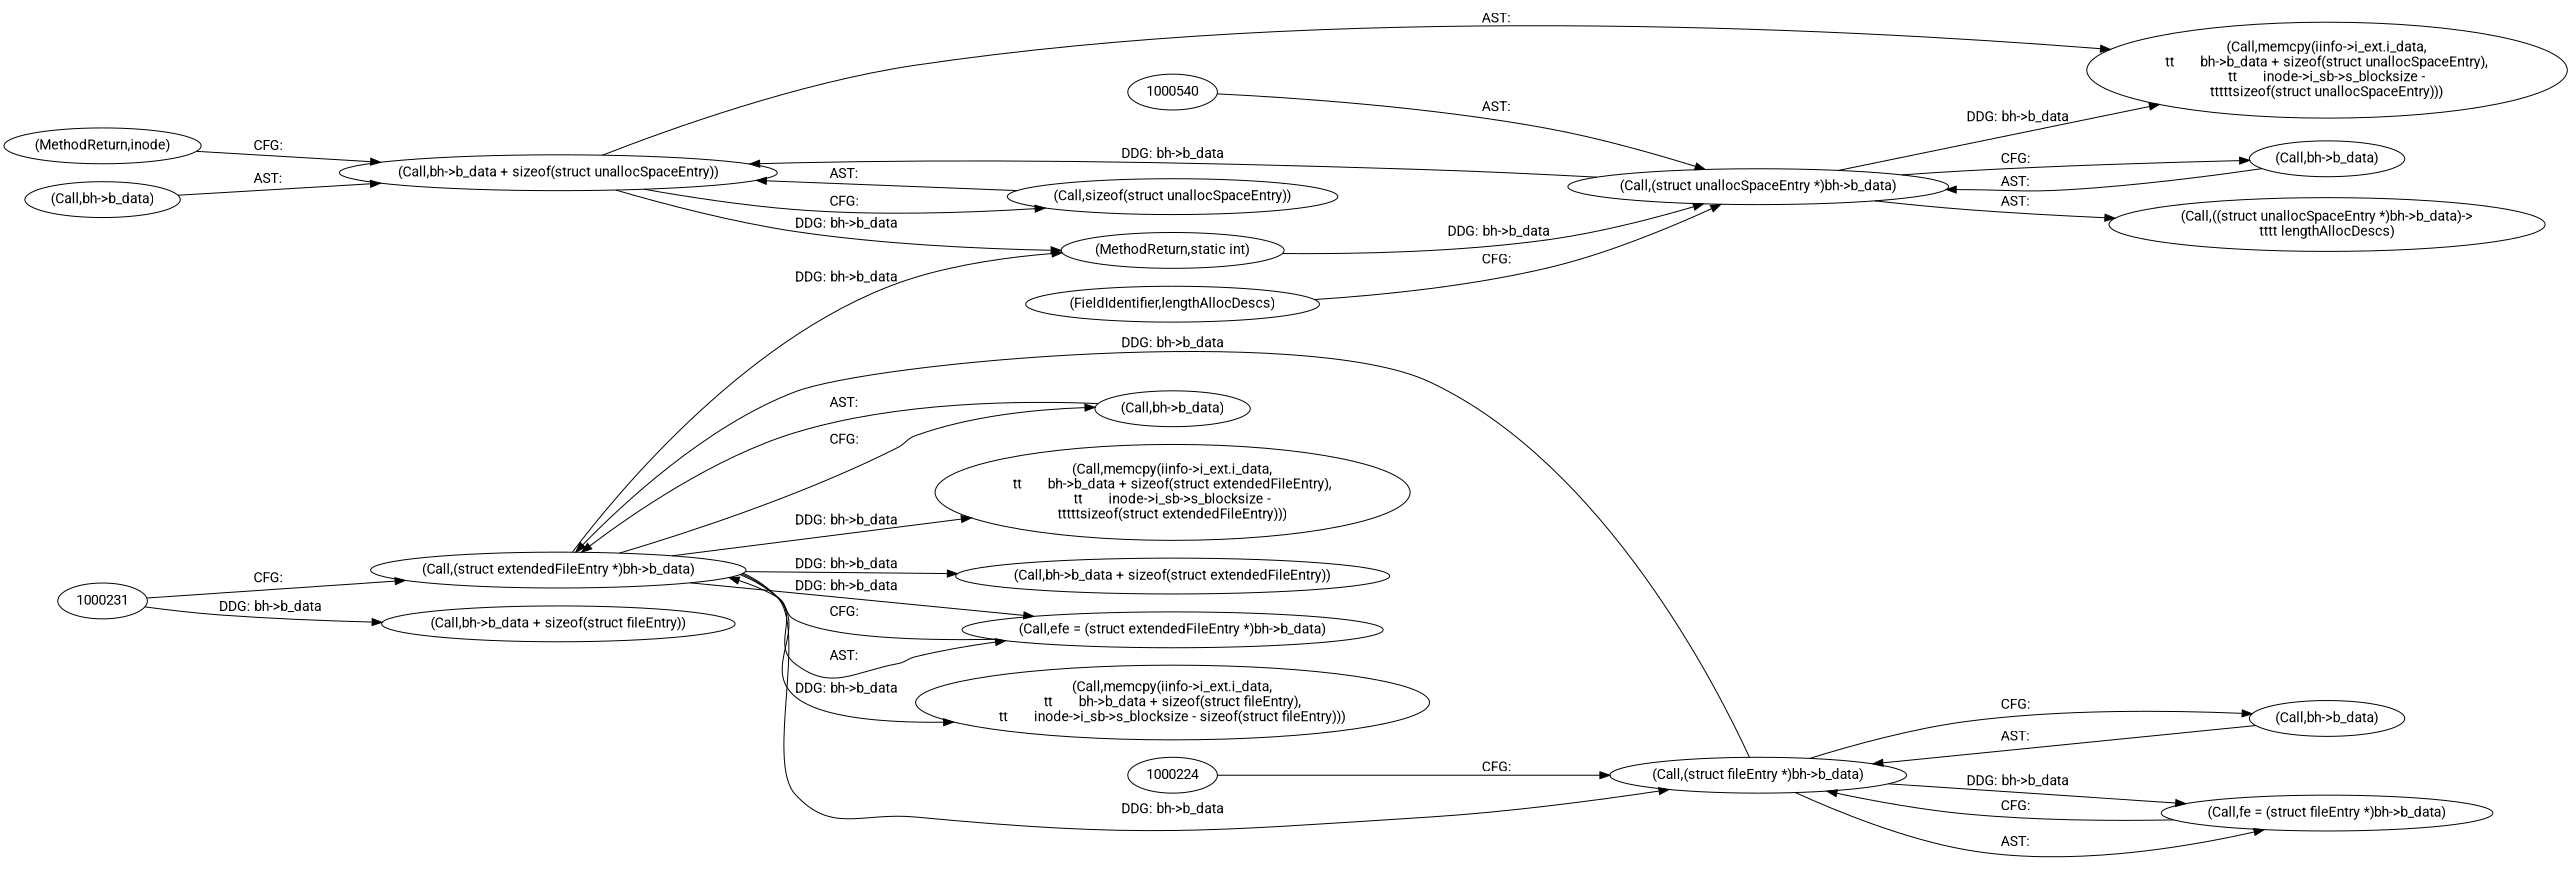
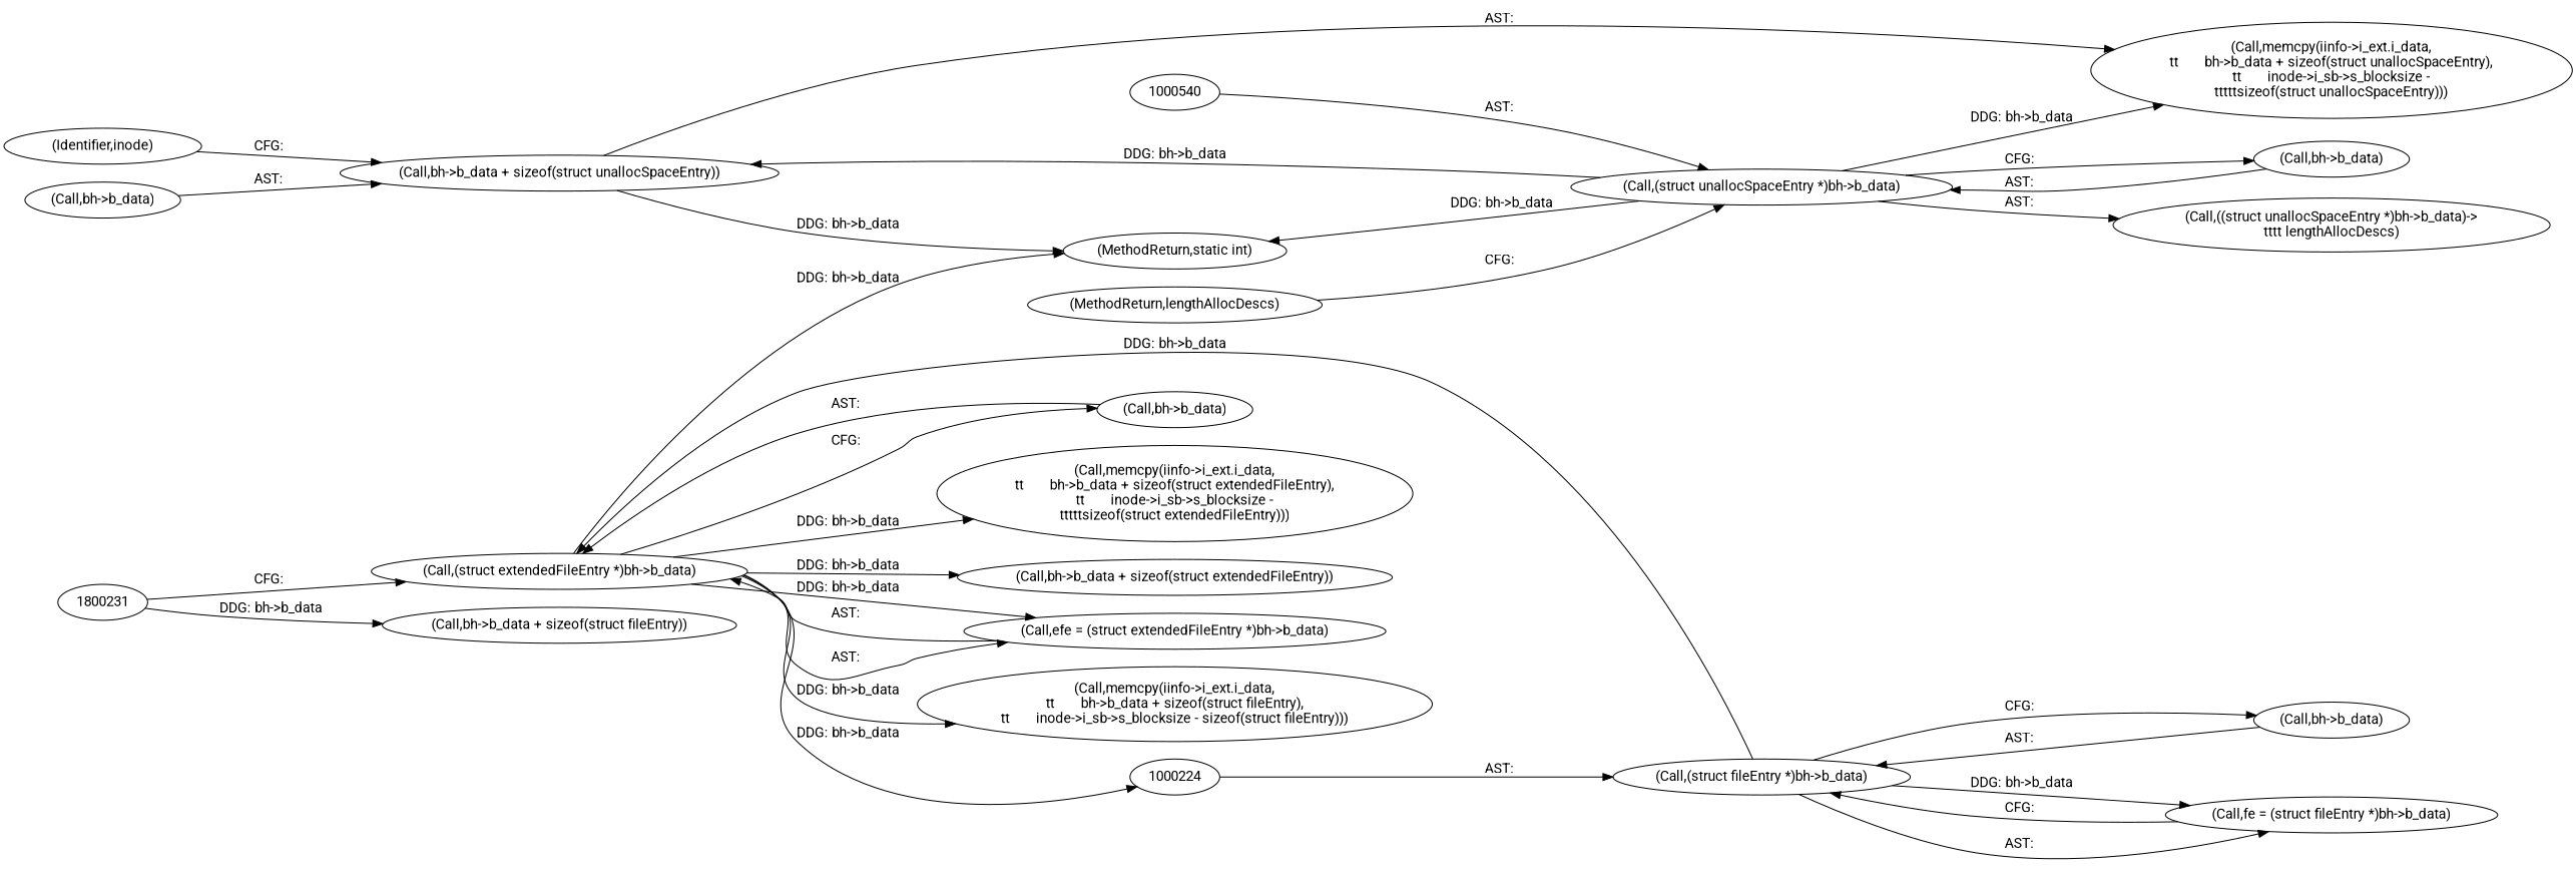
  digraph {
    fontname=Roboto
    rankdir=LR
    node [fontname=Roboto]
    edge [fontname=Roboto]
    n1 [label="(Call,bh->b_data + sizeof(struct unallocSpaceEntry))"]
    n2 [label="(MethodReturn,static int)"]
-   n3 [label="(Call,sizeof(struct unallocSpaceEntry))"]
    n4 [label="(Call,memcpy(iinfo->i_ext.i_data,\n\t\t       bh->b_data + sizeof(struct unallocSpaceEntry),\n\t\t       inode->i_sb->s_blocksize -\n\t\t\t\t\tsizeof(struct unallocSpaceEntry)))"]
    n5 [label="(Call,(struct unallocSpaceEntry *)bh->b_data)"]
    n6 [label="(Call,((struct unallocSpaceEntry *)bh->b_data)->\n\t\t\t\t lengthAllocDescs)"]
    n7 [label="(Call,bh->b_data)"]
    n8 [label="(Call,(struct extendedFileEntry *)bh->b_data)"]
    n9 [label="(Call,(struct fileEntry *)bh->b_data)"]
    n10 [label="(Call,bh->b_data)"]
    n11 [label="(Call,memcpy(iinfo->i_ext.i_data,\n\t\t       bh->b_data + sizeof(struct extendedFileEntry),\n\t\t       inode->i_sb->s_blocksize -\n\t\t\t\t\tsizeof(struct extendedFileEntry)))"]
    n12 [label="(Call,bh->b_data + sizeof(struct extendedFileEntry))"]
    n13 [label="(Call,efe = (struct extendedFileEntry *)bh->b_data)"]
    n14 [label="(Call,memcpy(iinfo->i_ext.i_data,\n\t\t       bh->b_data + sizeof(struct fileEntry),\n\t\t       inode->i_sb->s_blocksize - sizeof(struct fileEntry)))"]
    n15 [label="(Call,bh->b_data)"]
    n16 [label="(Call,fe = (struct fileEntry *)bh->b_data)"]
    n17 [label="(Call,bh->b_data + sizeof(struct fileEntry))"]
-   n18 [label="(FieldIdentifier,lengthAllocDescs)"]
-   n19 [label="(MethodReturn,inode)"]
+   n18 [label="(MethodReturn,lengthAllocDescs)"]
+   n19 [label="(Identifier,inode)"]
    n20 [label="(Call,bh->b_data)"]
    1000540
-   1000231
+   1000231 [label=1800231]
    1000224
    n1 -> n2 [label="DDG: bh->b_data"]
-   n1 -> n3 [label="CFG: "]
    n1 -> n4 [label="AST: "]
-   n3 -> n1 [label="AST: "]
    n5 -> n1 [label="DDG: bh->b_data"]
-   n2 -> n5 [label="DDG: bh->b_data"]
+   n5 -> n2 [label="DDG: bh->b_data"]
    n5 -> n4 [label="DDG: bh->b_data"]
    n5 -> n6 [label="AST: "]
    n5 -> n7 [label="CFG: "]
    n7 -> n5 [label="AST: "]
    n8 -> n2 [label="DDG: bh->b_data"]
-   n8 -> n9 [label="DDG: bh->b_data"]
+   n8 -> 1000224 [label="DDG: bh->b_data"]
    n8 -> n10 [label="CFG: "]
    n8 -> n11 [label="DDG: bh->b_data"]
    n8 -> n12 [label="DDG: bh->b_data"]
    n8 -> n13 [label="AST: "]
    n8 -> n13 [label="DDG: bh->b_data"]
    n8 -> n14 [label="DDG: bh->b_data"]
    n9 -> n8 [label="DDG: bh->b_data"]
    n9 -> n15 [label="CFG: "]
    n9 -> n16 [label="AST: "]
    n9 -> n16 [label="DDG: bh->b_data"]
    n10 -> n8 [label="AST: "]
-   n13 -> n8 [label="CFG: "]
+   n13 -> n8 [label="AST: "]
    n15 -> n9 [label="AST: "]
    n16 -> n9 [label="CFG: "]
    n18 -> n5 [label="CFG: "]
    n19 -> n1 [label="CFG: "]
    n20 -> n1 [label="AST: "]
    1000540 -> n5 [label="AST: "]
    1000231 -> n8 [label="CFG: "]
    1000231 -> n17 [label="DDG: bh->b_data"]
-   1000224 -> n9 [label="CFG: "]
+   1000224 -> n9 [label="AST: "]
  }
